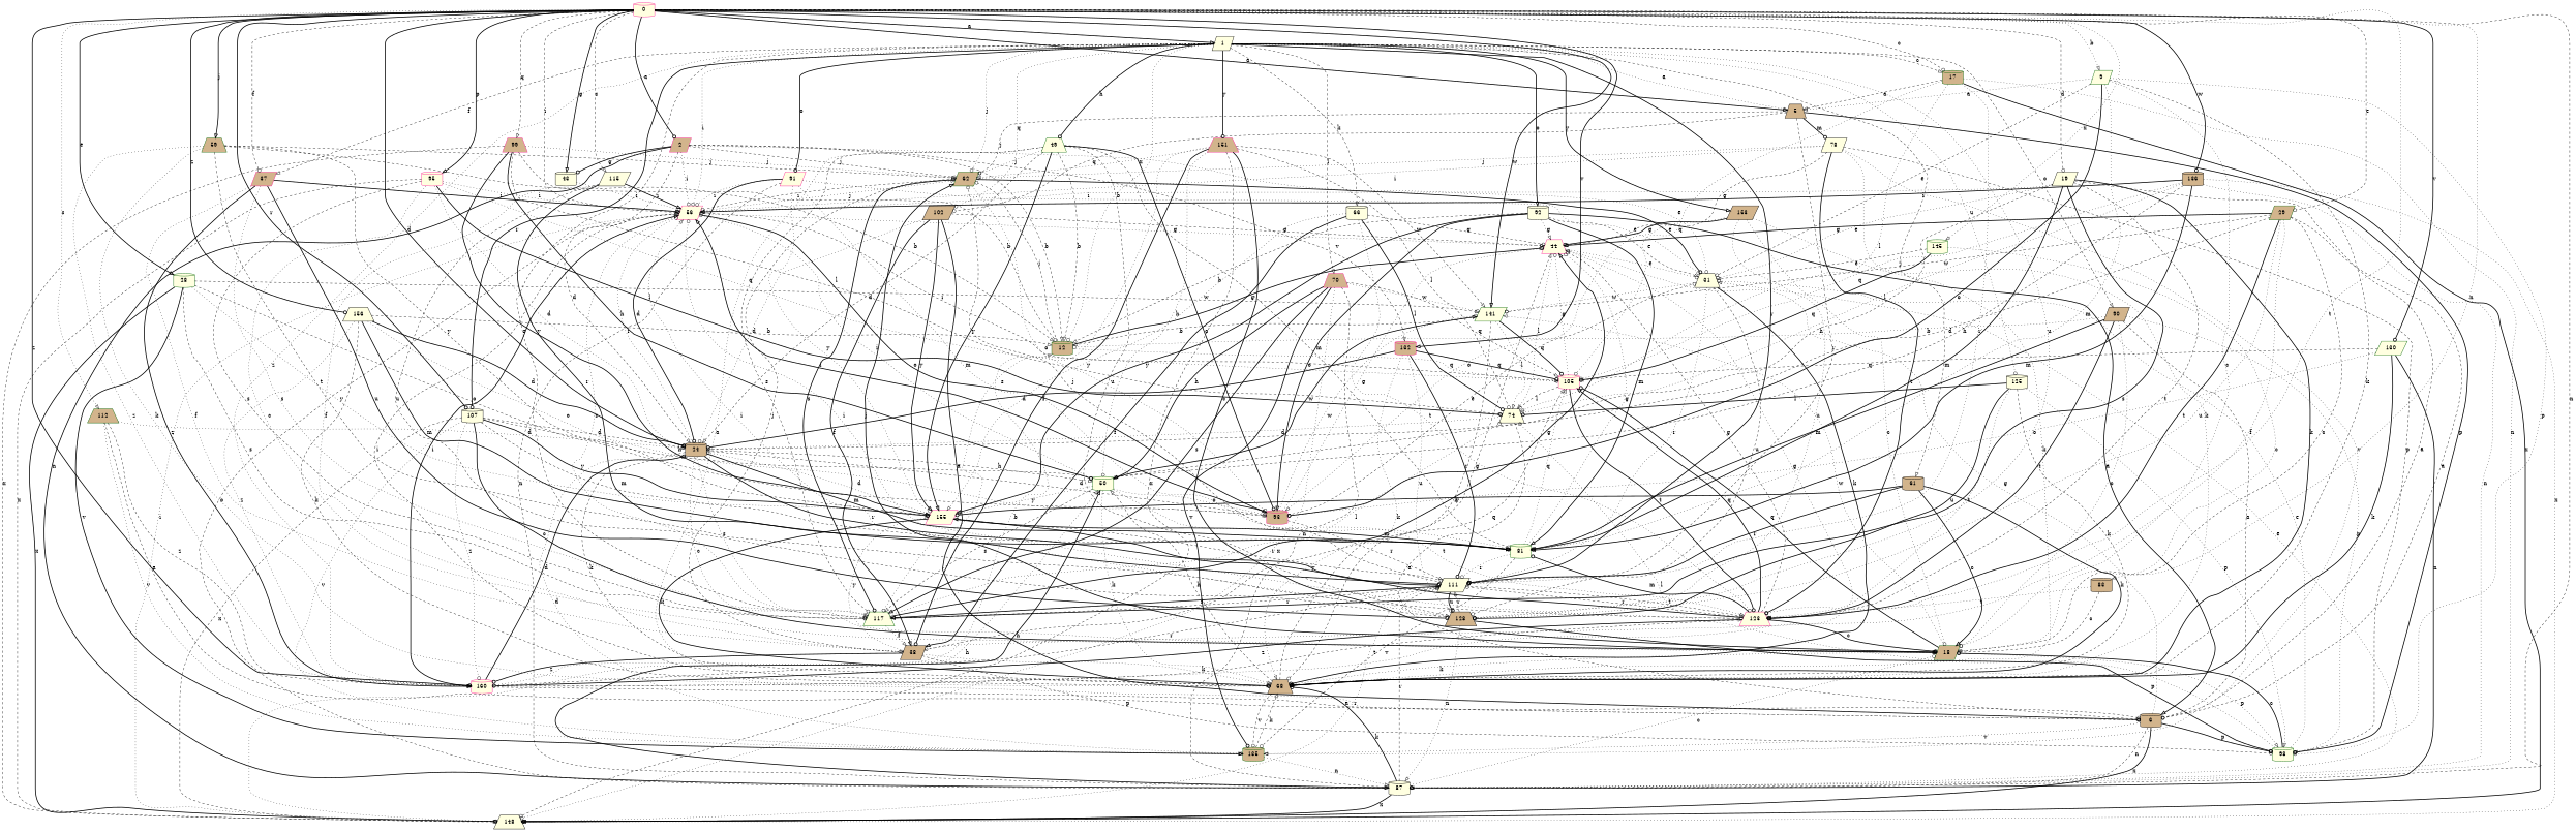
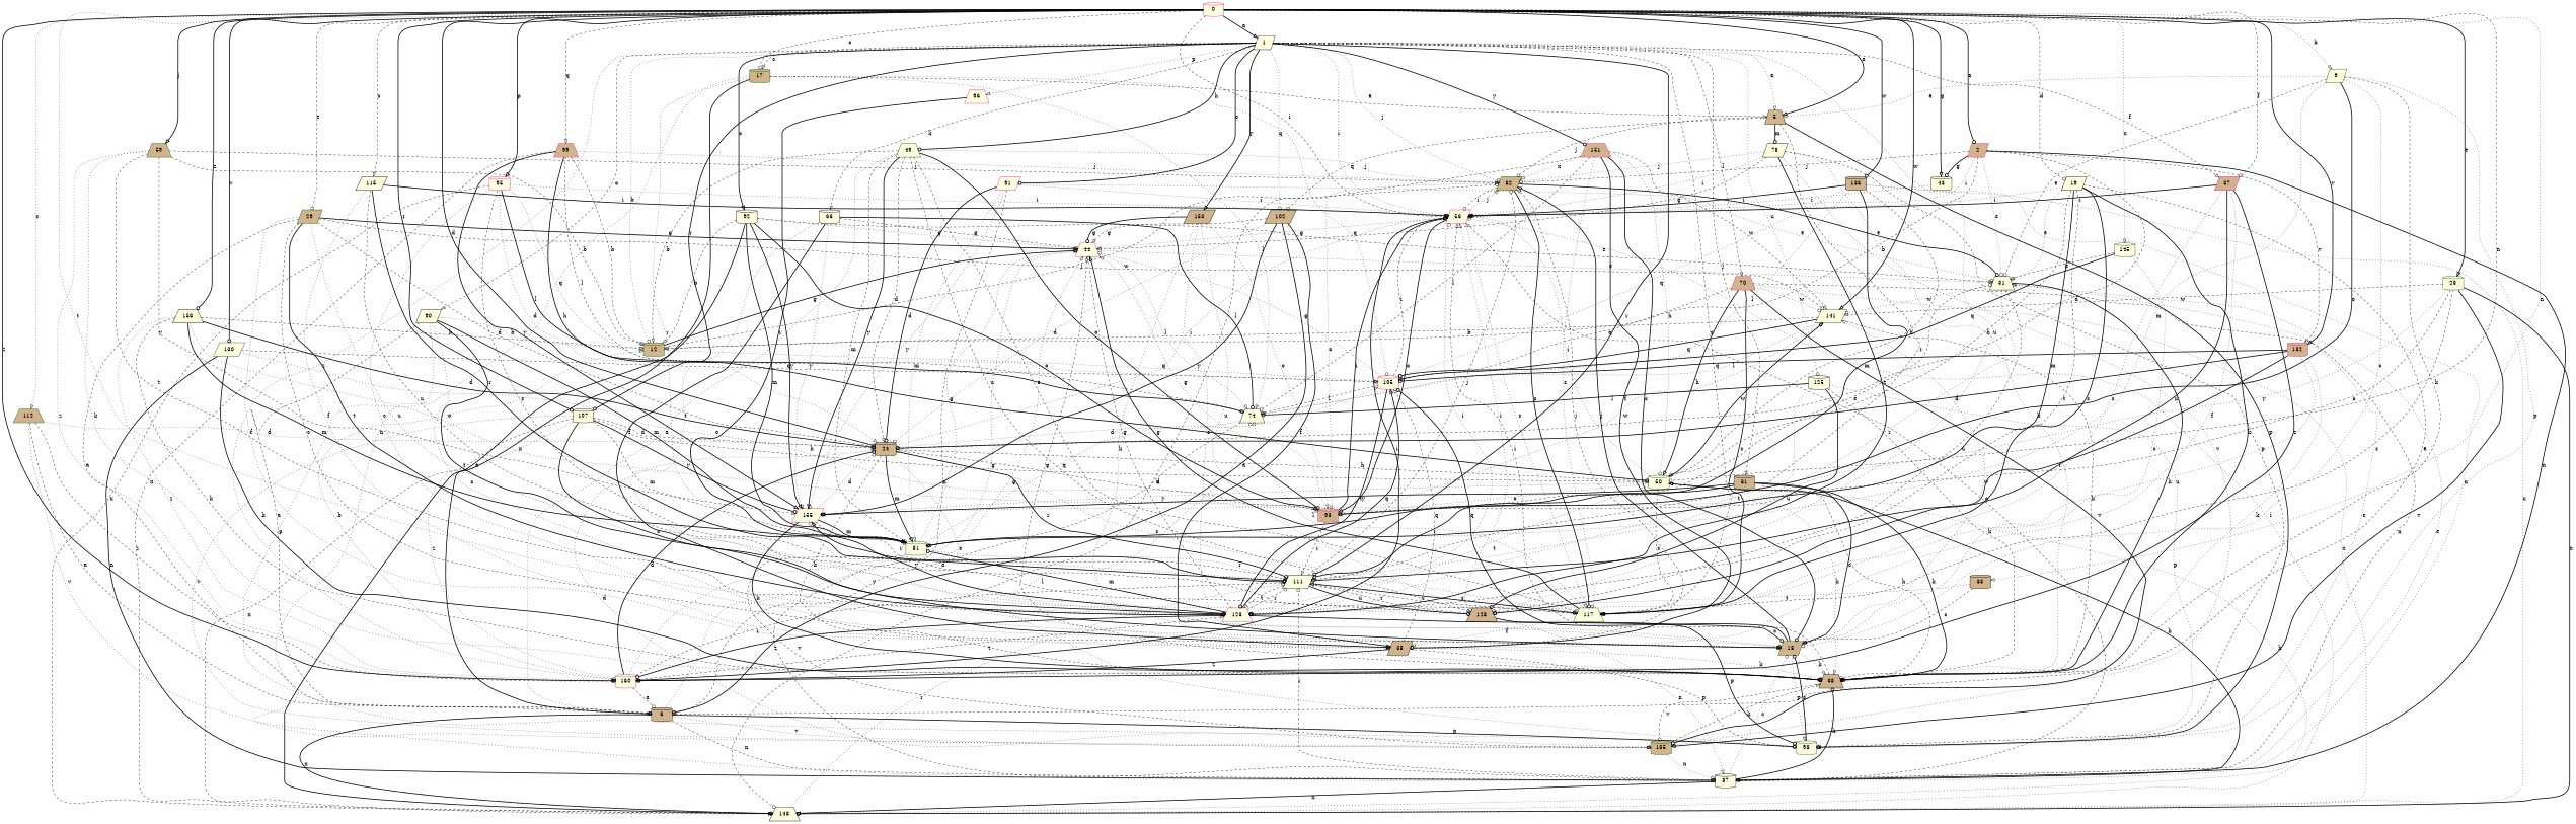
  strict digraph {
    node [color=black fillcolor=lightyellow shape=cylinder style=filled]
    edge [arrowhead=odot style=dotted]
    0 [color=deeppink]
    1 [shape=parallelogram]
    2 [color=deeppink fillcolor=tan shape=parallelogram]
    5 [fillcolor=tan shape=trapezium]
    9 [color=darkgreen shape=parallelogram]
    17 [color=darkgreen fillcolor=tan]
    19 [shape=parallelogram]
    24 [fillcolor=tan]
    28 [color=darkgreen]
    29 [color=darkgreen fillcolor=tan shape=parallelogram]
    37 [color=deeppink fillcolor=tan shape=parallelogram]
    43
    56 [color=deeppink shape=parallelogram]
    59 [color=darkgreen fillcolor=tan shape=trapezium]
    83 [fillcolor=tan]
    87
    95 [color=deeppink]
    99 [color=deeppink fillcolor=tan shape=trapezium]
    107
    112 [color=darkgreen fillcolor=tan shape=trapezium]
    115 [shape=parallelogram]
    123 [color=deeppink shape=trapezium]
    130 [color=darkgreen shape=parallelogram]
    132 [color=deeppink fillcolor=tan]
    136 [fillcolor=tan]
    141 [color=darkgreen shape=parallelogram]
    145 [color=darkgreen]
    156 [shape=trapezium]
    160 [color=deeppink]
    12 [color=darkgreen fillcolor=tan]
    49 [color=darkgreen shape=trapezium]
    61 [fillcolor=tan]
    62 [color=darkgreen fillcolor=tan shape=parallelogram]
    66
    70 [color=deeppink fillcolor=tan shape=trapezium]
-   90 [fillcolor=tan shape=parallelogram]
+   90 [shape=parallelogram]
    91 [color=deeppink shape=parallelogram]
    92
+   96 [color=deeppink shape=trapezium]
    102 [fillcolor=tan shape=parallelogram]
    111 [shape=parallelogram]
    117 [color=darkgreen shape=trapezium]
    125
    128 [fillcolor=tan shape=trapezium]
    151 [color=deeppink fillcolor=tan shape=trapezium]
    153 [fillcolor=tan shape=parallelogram]
    31 [shape=trapezium]
    78 [shape=parallelogram]
    98 [color=darkgreen]
    18 [color=darkgreen fillcolor=tan shape=parallelogram]
    68 [fillcolor=tan shape=trapezium]
    81 [color=darkgreen]
    93 [color=deeppink fillcolor=tan]
    148 [shape=trapezium]
    105 [color=deeppink]
    74 [shape=trapezium]
    6 [fillcolor=tan]
    50 [color=darkgreen]
    135 [color=darkgreen fillcolor=tan]
    155 [color=deeppink shape=parallelogram]
    44 [color=deeppink shape=trapezium]
    38 [fillcolor=tan shape=parallelogram]
    0 -> 1 [arrowhead=onormal label=a style=bold]
    0 -> 2 [label=a style=bold]
    0 -> 5 [arrowhead=onormal label=a style=bold]
    0 -> 9 [arrowhead=onormal label=b]
    0 -> 17 [label=c style=dashed]
    0 -> 19 [label=d style=dashed]
    0 -> 24 [label=d style=bold]
    0 -> 28 [arrowhead=onormal label=e style=bold]
    0 -> 29 [label=e style=dashed]
    0 -> 37 [label=f style=dashed]
    0 -> 43 [arrowhead=onormal label=g style=bold]
    0 -> 56 [label=i style=dashed]
    0 -> 59 [arrowhead=onormal label=j style=bold]
    0 -> 83 [arrowhead=onormal label=n]
-   0 -> 87 [label=n style=dashed]
+   0 -> 50 [label=n style=dashed]
    0 -> 95 [arrowhead=onormal label=p style=bold]
    0 -> 99 [arrowhead=onormal label=q style=dashed]
    0 -> 107 [label=r style=bold]
    0 -> 112 [arrowhead=onormal label=s]
    0 -> 115 [arrowhead=onormal label=s style=dashed]
    0 -> 123 [label=t]
    0 -> 130 [label=v style=bold]
    0 -> 132 [arrowhead=onormal label=v style=bold]
    0 -> 136 [label=w style=bold]
    0 -> 141 [arrowhead=onormal label=w style=bold]
    0 -> 145 [arrowhead=onormal label=x]
    0 -> 156 [label=z style=bold]
    0 -> 160 [label=z style=bold]
    1 -> 5 [arrowhead=onormal label=a]
    1 -> 17 [arrowhead=onormal label=c style=dashed]
    1 -> 37 [arrowhead=onormal label=f style=dashed]
    1 -> 56 [label=i]
    1 -> 107 [label=r style=bold]
    1 -> 160 [arrowhead=onormal label=z]
    1 -> 12 [label=b]
    1 -> 49 [label=h style=bold]
    1 -> 61 [arrowhead=onormal label=j style=dashed]
    1 -> 62 [label=j]
    1 -> 66 [arrowhead=onormal label=k style=dashed]
    1 -> 70 [arrowhead=onormal label=l style=dashed]
    1 -> 90 [arrowhead=onormal label=o style=dashed]
    1 -> 91 [label=o style=bold]
    1 -> 92 [arrowhead=onormal label=o style=bold]
+   1 -> 96 [arrowhead=onormal label=p]
    1 -> 102 [label=q]
    1 -> 111 [label=r style=bold]
    1 -> 117 [arrowhead=onormal label=s style=dashed]
    1 -> 125 [label=u]
    1 -> 128 [label=u]
    1 -> 151 [label=y style=bold]
    1 -> 153 [arrowhead=onormal label=y style=bold]
    2 -> 24 [arrowhead=onormal label=d style=dashed]
    2 -> 43 [label=g style=bold]
    2 -> 56 [label=i]
    2 -> 87 [arrowhead=onormal label=n style=bold]
    2 -> 132 [arrowhead=onormal label=v style=dashed]
    2 -> 12 [arrowhead=onormal label=b style=dashed]
    2 -> 62 [label=j style=dashed]
    2 -> 31 [label=e]
    5 -> 62 [label=j style=dashed]
    5 -> 102 [label=q style=dashed]
    5 -> 111 [label=r style=dashed]
    5 -> 78 [label=m style=bold]
    5 -> 98 [label=p style=bold]
    9 -> 5 [arrowhead=onormal label=a]
    9 -> 31 [label=e style=dashed]
    9 -> 98 [label=p]
    9 -> 18 [label=c]
    9 -> 68 [label=k style=dashed]
    9 -> 81 [label=m]
    9 -> 93 [label=o style=bold]
    17 -> 5 [arrowhead=onormal label=a style=dashed]
    17 -> 87 [label=n]
    17 -> 111 [label=r]
    17 -> 148 [arrowhead=onormal label=x style=bold]
    17 -> 105 [label=q]
    17 -> 74 [arrowhead=onormal label=l]
    19 -> 56 [arrowhead=onormal label=i]
    19 -> 123 [label=t style=dashed]
    19 -> 117 [arrowhead=onormal label=s style=bold]
    19 -> 31 [label=e]
    19 -> 68 [label=k style=bold]
    19 -> 81 [label=m style=bold]
    19 -> 6 [label=a style=dashed]
    19 -> 50 [arrowhead=onormal label=h style=dashed]
    24 -> 56 [label=i]
    24 -> 111 [label=r style=bold]
    24 -> 117 [label=s]
    24 -> 18 [label=c]
    24 -> 68 [arrowhead=onormal label=k style=dashed]
    24 -> 81 [arrowhead=onormal label=m style=bold]
    24 -> 50 [arrowhead=onormal label=h style=dashed]
    28 -> 141 [arrowhead=onormal label=w style=dashed]
    28 -> 117 [label=s style=dashed]
    28 -> 93 [arrowhead=onormal label=o style=dashed]
    28 -> 148 [label=x style=bold]
    28 -> 135 [arrowhead=onormal label=v style=bold]
    28 -> 155 [label=y]
    29 -> 24 [label=d style=dashed]
    29 -> 123 [arrowhead=onormal label=t style=bold]
    29 -> 141 [label=w style=dashed]
    29 -> 128 [label=u]
    29 -> 18 [label=c style=dashed]
    29 -> 6 [label=a style=dashed]
    29 -> 44 [arrowhead=onormal label=g style=bold]
    29 -> 38 [label=f]
    37 -> 56 [arrowhead=onormal label=i style=bold]
    37 -> 160 [arrowhead=onormal label=z style=bold]
    37 -> 117 [label=s]
    37 -> 128 [label=u style=bold]
    37 -> 38 [label=f]
    43 -> 56 [label=i]
    56 -> 62 [arrowhead=onormal label=j]
    56 -> 117 [arrowhead=onormal label=s]
    56 -> 93 [arrowhead=onormal label=o style=bold]
    56 -> 44 [arrowhead=onormal label=g]
    59 -> 123 [label=t style=dashed]
    59 -> 160 [arrowhead=onormal label=z]
    59 -> 12 [arrowhead=onormal label=b style=dashed]
    59 -> 62 [arrowhead=onormal label=j style=dashed]
    59 -> 68 [label=k]
    59 -> 155 [arrowhead=onormal label=y style=dashed]
    83 -> 123 [label=t]
    83 -> 18 [label=c style=dashed]
    87 -> 56 [arrowhead=onormal label=o style=dashed]
    87 -> 111 [label=r style=dashed]
    87 -> 31 [arrowhead=onormal label=e]
    87 -> 18 [label=c]
    87 -> 68 [label=k style=bold]
    87 -> 148 [arrowhead=onormal label=x style=bold]
    87 -> 50 [arrowhead=onormal label=h style=bold]
    95 -> 24 [arrowhead=onormal label=d]
    95 -> 56 [label=i]
    95 -> 117 [label=s style=dashed]
    95 -> 18 [arrowhead=onormal label=c]
    95 -> 148 [label=x style=dashed]
    95 -> 105 [label=q]
    95 -> 74 [label=l style=bold]
    99 -> 12 [label=b style=dashed]
    99 -> 62 [arrowhead=onormal label=j]
    99 -> 148 [arrowhead=onormal label=x style=dashed]
    99 -> 74 [arrowhead=onormal label=l style=dashed]
    99 -> 50 [label=h style=bold]
    99 -> 155 [arrowhead=onormal label=y style=bold]
    107 -> 24 [label=d style=dashed]
    107 -> 160 [label=z]
    107 -> 18 [arrowhead=onormal label=c style=bold]
    107 -> 81 [arrowhead=onormal label=m style=dashed]
    107 -> 148 [arrowhead=onormal label=x style=dashed]
    107 -> 50 [label=h style=dashed]
    107 -> 135 [arrowhead=onormal label=v]
    107 -> 155 [label=y style=bold]
    112 -> 24 [arrowhead=onormal label=d]
    112 -> 160 [arrowhead=onormal label=z style=dashed]
    112 -> 6 [label=a style=dashed]
    112 -> 135 [label=v]
    115 -> 56 [arrowhead=onormal label=i style=bold]
    115 -> 111 [label=r style=bold]
    115 -> 128 [label=u style=dashed]
    115 -> 38 [arrowhead=onormal label=f]
    123 -> 56 [label=i]
    123 -> 160 [label=z style=bold]
    123 -> 111 [label=r style=dashed]
    123 -> 18 [label=c style=bold]
    123 -> 81 [label=m style=bold]
    123 -> 105 [arrowhead=onormal label=q style=bold]
    123 -> 155 [arrowhead=onormal label=y style=bold]
    123 -> 44 [label=g style=dashed]
    130 -> 87 [label=n style=bold]
    130 -> 68 [label=k style=bold]
    130 -> 93 [label=o]
    130 -> 105 [arrowhead=onormal label=q style=dashed]
    132 -> 24 [label=d style=bold]
    132 -> 111 [label=r style=bold]
    132 -> 128 [label=u]
    132 -> 68 [arrowhead=onormal label=k]
    132 -> 105 [label=q style=bold]
    136 -> 56 [arrowhead=onormal label=i style=bold]
    136 -> 87 [arrowhead=onormal label=n]
    136 -> 81 [arrowhead=onormal label=m style=bold]
    136 -> 148 [label=x]
    136 -> 105 [label=q]
    136 -> 74 [label=l]
    136 -> 50 [label=h style=dashed]
    141 -> 12 [arrowhead=onormal label=b style=dashed]
    141 -> 68 [label=k style=dashed]
    141 -> 105 [label=q style=bold]
    141 -> 74 [arrowhead=onormal label=l]
    145 -> 31 [arrowhead=onormal label=e style=dashed]
    145 -> 18 [arrowhead=onormal label=c]
    145 -> 105 [label=q style=bold]
    156 -> 24 [label=d style=bold]
    156 -> 160 [label=z]
    156 -> 12 [arrowhead=onormal label=b style=dashed]
    156 -> 68 [label=k style=dashed]
    156 -> 81 [arrowhead=onormal label=m style=bold]
    156 -> 93 [label=o]
    160 -> 24 [label=d style=bold]
    160 -> 56 [arrowhead=onormal label=i style=bold]
    160 -> 123 [arrowhead=onormal label=t style=dashed]
    160 -> 12 [arrowhead=onormal label=b]
    160 -> 111 [arrowhead=onormal label=r style=dashed]
    160 -> 6 [label=a style=dashed]
    160 -> 44 [arrowhead=onormal label=g]
    12 -> 62 [label=j style=dashed]
    12 -> 105 [arrowhead=onormal label=q]
    12 -> 44 [label=g style=bold]
    49 -> 24 [arrowhead=onormal label=d style=dashed]
    49 -> 12 [arrowhead=onormal label=b style=dashed]
    49 -> 62 [label=j]
    49 -> 117 [label=s style=dashed]
    49 -> 128 [arrowhead=onormal label=u style=dashed]
    49 -> 81 [label=m style=dashed]
    49 -> 93 [label=o style=bold]
    49 -> 6 [label=a]
    49 -> 155 [arrowhead=onormal label=y style=bold]
    61 -> 111 [label=r style=bold]
    61 -> 18 [arrowhead=onormal label=c style=bold]
    61 -> 68 [label=k style=bold]
    61 -> 155 [label=y style=bold]
    62 -> 56 [label=i style=dashed]
    62 -> 117 [label=s style=bold]
    62 -> 31 [label=e style=bold]
    62 -> 93 [label=o]
    66 -> 123 [label=t]
    66 -> 74 [label=l style=bold]
    66 -> 155 [arrowhead=onormal label=y]
    66 -> 44 [label=g style=dashed]
    66 -> 38 [arrowhead=onormal label=f style=bold]
    70 -> 87 [label=n style=dashed]
    70 -> 141 [label=w]
    70 -> 117 [arrowhead=onormal label=s style=bold]
    70 -> 148 [label=x]
    70 -> 105 [arrowhead=onormal label=q style=dashed]
    70 -> 50 [arrowhead=onormal label=h style=bold]
    70 -> 135 [label=v style=bold]
    90 -> 123 [label=t style=bold]
    90 -> 12 [label=b]
    90 -> 98 [label=p]
    90 -> 18 [label=c]
    90 -> 81 [arrowhead=onormal label=m style=bold]
    90 -> 6 [label=a style=dashed]
    91 -> 24 [label=d style=bold]
    91 -> 56 [label=i]
    91 -> 87 [arrowhead=onormal label=n style=dashed]
    91 -> 31 [label=e]
    91 -> 81 [arrowhead=onormal label=m]
    91 -> 155 [label=y]
    92 -> 12 [arrowhead=onormal label=b style=dashed]
    92 -> 31 [arrowhead=onormal label=e style=dashed]
    92 -> 81 [arrowhead=onormal label=m style=bold]
    92 -> 93 [arrowhead=onormal label=o style=bold]
    92 -> 6 [arrowhead=onormal label=a style=bold]
    92 -> 155 [arrowhead=onormal label=y style=bold]
    92 -> 44 [arrowhead=onormal label=g]
+   96 -> 111 [label=r style=bold]
    102 -> 24 [label=d]
    102 -> 6 [label=a style=bold]
    102 -> 155 [arrowhead=onormal label=y style=bold]
    102 -> 44 [arrowhead=onormal label=g style=dashed]
    102 -> 38 [arrowhead=onormal label=f style=bold]
    111 -> 123 [arrowhead=onormal label=t style=dashed]
    111 -> 62 [label=j style=dashed]
    111 -> 117 [arrowhead=onormal label=s style=bold]
    111 -> 128 [label=u style=bold]
    117 -> 111 [arrowhead=onormal label=r style=dashed]
    117 -> 74 [label=l]
    117 -> 44 [arrowhead=onormal label=g style=bold]
    117 -> 38 [arrowhead=onormal label=f]
    125 -> 123 [arrowhead=onormal label=t]
    125 -> 128 [label=u style=bold]
    125 -> 98 [arrowhead=onormal label=p]
    125 -> 68 [arrowhead=onormal label=k style=dashed]
    125 -> 74 [label=l style=bold]
    128 -> 56 [arrowhead=onormal label=i]
    128 -> 87 [arrowhead=onormal label=n]
    128 -> 111 [arrowhead=onormal label=r style=dashed]
    128 -> 98 [label=p style=bold]
    151 -> 141 [arrowhead=onormal label=w style=dashed]
    151 -> 62 [arrowhead=onormal label=x]
    151 -> 117 [label=s]
    151 -> 18 [label=c style=bold]
    151 -> 148 [label=x style=dashed]
    151 -> 74 [label=l style=dashed]
    151 -> 50 [label=h]
    151 -> 38 [label=f style=bold]
    153 -> 128 [label=u]
    153 -> 18 [label=c]
    153 -> 68 [arrowhead=onormal label=k]
    153 -> 93 [arrowhead=onormal label=o]
    153 -> 44 [label=g style=bold]
    31 -> 141 [label=w]
    31 -> 111 [arrowhead=onormal label=r]
    31 -> 128 [label=u style=dashed]
    31 -> 68 [label=k style=bold]
    78 -> 56 [arrowhead=onormal label=i]
    78 -> 123 [label=t style=bold]
    78 -> 62 [label=j]
    78 -> 98 [arrowhead=onormal label=p style=dashed]
    78 -> 68 [arrowhead=onormal label=k]
    78 -> 135 [arrowhead=onormal label=v]
    78 -> 44 [arrowhead=onormal label=g style=dashed]
    98 -> 31 [label=e]
    98 -> 18 [label=c style=bold]
    98 -> 74 [label=l]
    18 -> 141 [arrowhead=onormal label=w]
    18 -> 62 [arrowhead=onormal label=j style=bold]
    18 -> 98 [arrowhead=onormal label=p]
    18 -> 68 [arrowhead=onormal label=k]
    18 -> 105 [label=q style=bold]
    68 -> 56 [arrowhead=onormal label=i style=dashed]
    68 -> 50 [arrowhead=onormal label=h style=dashed]
    68 -> 135 [label=v style=dashed]
    68 -> 44 [arrowhead=onormal label=g style=dashed]
    81 -> 111 [label=r]
    81 -> 105 [arrowhead=onormal label=q]
    81 -> 135 [label=v style=dashed]
    81 -> 44 [label=g]
    93 -> 24 [label=d style=dashed]
    93 -> 56 [arrowhead=onormal label=i style=bold]
    93 -> 141 [label=w]
    93 -> 111 [arrowhead=onormal label=r style=dashed]
    93 -> 31 [label=e style=dashed]
    93 -> 44 [arrowhead=onormal label=g]
    148 -> 56 [label=i]
    148 -> 111 [label=r]
    148 -> 50 [arrowhead=onormal label=h]
    105 -> 56 [label=i style=dashed]
    105 -> 123 [label=t style=bold]
    105 -> 74 [label=l style=dashed]
    105 -> 44 [label=g]
    74 -> 24 [label=d]
    74 -> 6 [arrowhead=onormal label=a style=dashed]
    6 -> 87 [arrowhead=onormal label=n style=dashed]
    6 -> 98 [label=p style=bold]
    6 -> 148 [label=x style=bold]
    6 -> 135 [arrowhead=onormal label=v]
    6 -> 44 [arrowhead=onormal label=g]
    50 -> 56 [label=i]
    50 -> 123 [arrowhead=onormal label=t]
    50 -> 141 [arrowhead=onormal label=w style=bold]
    50 -> 117 [arrowhead=onormal label=s style=dashed]
    50 -> 68 [arrowhead=onormal label=k]
    50 -> 93 [label=o]
    50 -> 155 [arrowhead=onormal label=y]
    135 -> 24 [arrowhead=onormal label=d]
    135 -> 87 [arrowhead=onormal label=n]
    135 -> 68 [arrowhead=onormal label=k style=dashed]
    155 -> 24 [label=d]
    155 -> 111 [label=r style=dashed]
    155 -> 68 [label=k style=bold]
    155 -> 81 [label=m style=bold]
    44 -> 31 [label=e]
    44 -> 74 [arrowhead=onormal label=l]
    38 -> 160 [label=z style=bold]
    38 -> 62 [arrowhead=onormal label=j style=dashed]
    38 -> 98 [label=p style=dashed]
    38 -> 68 [label=k]
    38 -> 105 [arrowhead=onormal label=q style=dashed]
    38 -> 155 [label=y]
  }
